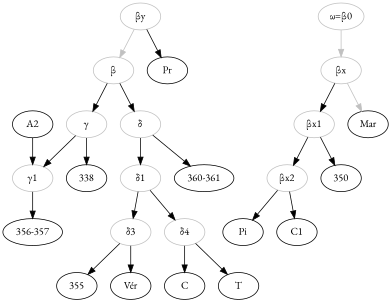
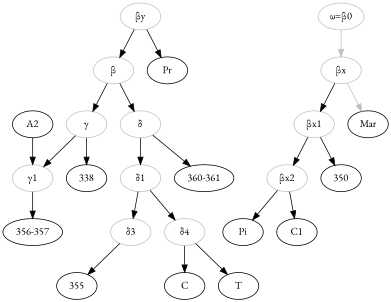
  digraph {
    fontname="EB Garamond"
    node [fontname="EB Garamond"]
    edge [fontname="EB Garamond"]
    n1 [color=grey label="β"]
    n2 [color=grey label="δ"]
    n3 [color=grey label="γ"]
    n4 [color=grey label="δ1"]
    n5 [label="360-361"]
    n6 [color=grey label="γ1"]
    338
    n8 [color=grey label="βx"]
    n9 [color=grey label="βx1"]
    Mar
    n11 [color=grey label="βx2"]
    350
    Pi
    C1
    n15 [color=grey label="βy"]
    Pr
    n17 [color=grey label="δ4"]
    n18 [color=grey label="δ3"]
    C
    T
    355
-   "Vér"
    n23 [label="356-357"]
    A2
    n25 [color=grey label="ω=β0"]
    n1 -> n2
    n1 -> n3
    n2 -> n4
    n2 -> n5
    n3 -> n6
    n3 -> 338
    n4 -> n17
    n4 -> n18
    n6 -> n23
    n8 -> n9 [color=black]
    n8 -> Mar [color=grey]
    n9 -> n11
    n9 -> 350
    n11 -> Pi
    n11 -> C1
-   n15 -> n1 [color=grey]
+   n15 -> n1
    n15 -> Pr
    n17 -> C
    n17 -> T
    n18 -> 355
-   n18 -> "Vér"
    A2 -> n6
    n25 -> n8 [color=grey]
  }
